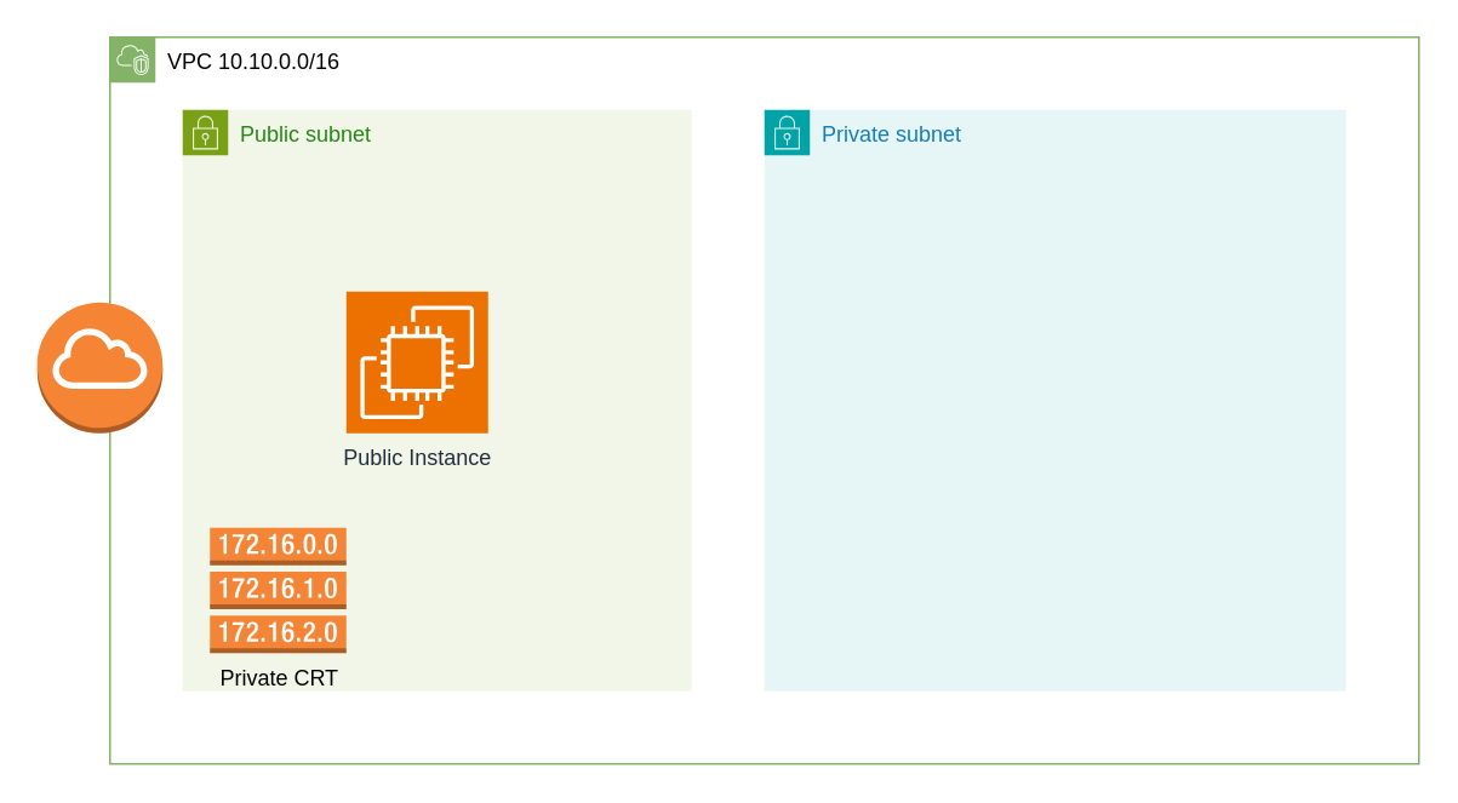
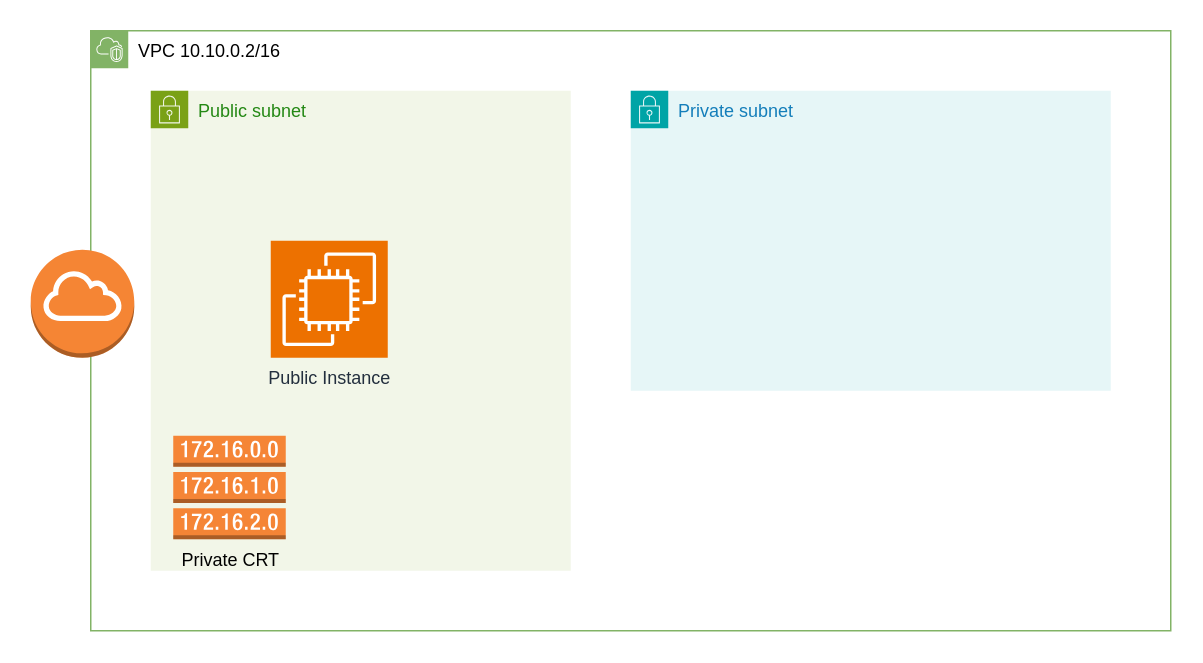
  <mxCell id="0" />
  <mxCell id="1" parent="0" />
- <mxCell id="2" value="VPC 10.10.0.0/16" style="points=[[0,0],[0.25,0],[0.5,0],[0.75,0],[1,0],[1,0.25],[1,0.5],[1,0.75],[1,1],[0.75,1],[0.5,1],[0.25,1],[0,1],[0,0.75],[0,0.5],[0,0.25]];outlineConnect=0;html=1;whiteSpace=wrap;fontSize=12;fontStyle=0;container=1;pointerEvents=0;collapsible=0;recursiveResize=0;shape=mxgraph.aws4.group;grIcon=mxgraph.aws4.group_vpc2;strokeColor=#82b366;fillColor=none;verticalAlign=top;align=left;spacingLeft=30;dashed=0;" parent="1" vertex="1"><mxGeometry x="60" y="20" width="720" height="400" as="geometry" /></mxCell>
+ <mxCell id="2" value="VPC 10.10.0.2/16" style="points=[[0,0],[0.25,0],[0.5,0],[0.75,0],[1,0],[1,0.25],[1,0.5],[1,0.75],[1,1],[0.75,1],[0.5,1],[0.25,1],[0,1],[0,0.75],[0,0.5],[0,0.25]];outlineConnect=0;html=1;whiteSpace=wrap;fontSize=12;fontStyle=0;container=1;pointerEvents=0;collapsible=0;recursiveResize=0;shape=mxgraph.aws4.group;grIcon=mxgraph.aws4.group_vpc2;strokeColor=#82b366;fillColor=none;verticalAlign=top;align=left;spacingLeft=30;dashed=0;" parent="1" vertex="1"><mxGeometry x="60" y="20" width="720" height="400" as="geometry" /></mxCell>
  <mxCell id="3" value="Public subnet" style="points=[[0,0],[0.25,0],[0.5,0],[0.75,0],[1,0],[1,0.25],[1,0.5],[1,0.75],[1,1],[0.75,1],[0.5,1],[0.25,1],[0,1],[0,0.75],[0,0.5],[0,0.25]];outlineConnect=0;gradientColor=none;html=1;whiteSpace=wrap;fontSize=12;fontStyle=0;container=1;pointerEvents=0;collapsible=0;recursiveResize=0;shape=mxgraph.aws4.group;grIcon=mxgraph.aws4.group_security_group;grStroke=0;strokeColor=#7AA116;fillColor=#F2F6E8;verticalAlign=top;align=left;spacingLeft=30;fontColor=#248814;dashed=0;" parent="2" vertex="1"><mxGeometry x="40" y="40" width="280" height="320" as="geometry" /></mxCell>
- <mxCell id="4" value="Public Instance" style="sketch=0;points=[[0,0,0],[0.25,0,0],[0.5,0,0],[0.75,0,0],[1,0,0],[0,1,0],[0.25,1,0],[0.5,1,0],[0.75,1,0],[1,1,0],[0,0.25,0],[0,0.5,0],[0,0.75,0],[1,0.25,0],[1,0.5,0],[1,0.75,0]];outlineConnect=0;fontColor=#232F3E;fillColor=#ED7100;strokeColor=#ffffff;dashed=0;verticalLabelPosition=bottom;verticalAlign=top;align=center;html=1;fontSize=12;fontStyle=0;aspect=fixed;shape=mxgraph.aws4.resourceIcon;resIcon=mxgraph.aws4.ec2;" parent="3" vertex="1"><mxGeometry x="90" y="100" width="78" height="78" as="geometry" /></mxCell>
+ <mxCell id="4" value="Public Instance" style="sketch=0;points=[[0,0,0],[0.25,0,0],[0.5,0,0],[0.75,0,0],[1,0,0],[0,1,0],[0.25,1,0],[0.5,1,0],[0.75,1,0],[1,1,0],[0,0.25,0],[0,0.5,0],[0,0.75,0],[1,0.25,0],[1,0.5,0],[1,0.75,0]];outlineConnect=0;fontColor=#232F3E;fillColor=#ED7100;strokeColor=#ffffff;dashed=0;verticalLabelPosition=bottom;verticalAlign=top;align=center;html=1;fontSize=12;fontStyle=0;aspect=fixed;shape=mxgraph.aws4.resourceIcon;resIcon=mxgraph.aws4.ec2;" parent="3" vertex="1"><mxGeometry x="80" y="100" width="78" height="78" as="geometry" /></mxCell>
  <mxCell id="5" value="Private CRT" style="outlineConnect=0;dashed=0;verticalLabelPosition=bottom;verticalAlign=top;align=center;html=1;shape=mxgraph.aws3.route_table;fillColor=#F58536;gradientColor=none;" vertex="1" parent="3"><mxGeometry x="15" y="230" width="75" height="69" as="geometry" /></mxCell>
- <mxCell id="6" value="Private subnet" style="points=[[0,0],[0.25,0],[0.5,0],[0.75,0],[1,0],[1,0.25],[1,0.5],[1,0.75],[1,1],[0.75,1],[0.5,1],[0.25,1],[0,1],[0,0.75],[0,0.5],[0,0.25]];outlineConnect=0;gradientColor=none;html=1;whiteSpace=wrap;fontSize=12;fontStyle=0;container=1;pointerEvents=0;collapsible=0;recursiveResize=0;shape=mxgraph.aws4.group;grIcon=mxgraph.aws4.group_security_group;grStroke=0;strokeColor=#00A4A6;fillColor=#E6F6F7;verticalAlign=top;align=left;spacingLeft=30;fontColor=#147EBA;dashed=0;" parent="2" vertex="1"><mxGeometry x="360" y="40" width="320" height="320" as="geometry" /></mxCell>
+ <mxCell id="6" value="Private subnet" style="points=[[0,0],[0.25,0],[0.5,0],[0.75,0],[1,0],[1,0.25],[1,0.5],[1,0.75],[1,1],[0.75,1],[0.5,1],[0.25,1],[0,1],[0,0.75],[0,0.5],[0,0.25]];outlineConnect=0;gradientColor=none;html=1;whiteSpace=wrap;fontSize=12;fontStyle=0;container=1;pointerEvents=0;collapsible=0;recursiveResize=0;shape=mxgraph.aws4.group;grIcon=mxgraph.aws4.group_security_group;grStroke=0;strokeColor=#00A4A6;fillColor=#E6F6F7;verticalAlign=top;align=left;spacingLeft=30;fontColor=#147EBA;dashed=0;" parent="2" vertex="1"><mxGeometry x="360" y="40" width="320" height="200" as="geometry" /></mxCell>
  <mxCell id="7" value="" style="outlineConnect=0;dashed=0;verticalLabelPosition=bottom;verticalAlign=top;align=center;html=1;shape=mxgraph.aws3.internet_gateway;fillColor=#F58534;gradientColor=none;" vertex="1" parent="1"><mxGeometry x="20" y="166" width="69" height="72" as="geometry" /></mxCell>
